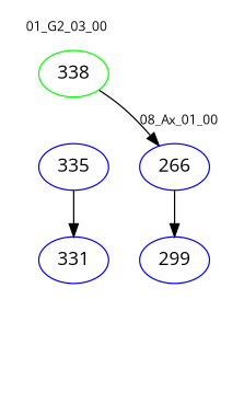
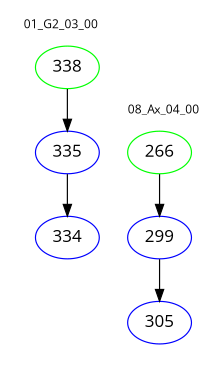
  digraph {
    fontname="Open Sans"
    node [color=blue fontname="Open Sans"]
    edge [color=black fontname="Open Sans"]
-   n1 [label=266]
+   n1 [color=green label=266]
    n2 [label=299]
+   n3 [label=305]
    n4 [color=green label=338]
    n5 [label=335]
-   n6 [label=331]
+   n6 [label=334]
    subgraph cluster_1 {
      color=white
      fontsize=10
-     label="08_Ax_01_00"
+     label="08_Ax_04_00"
      n1
      n2
+     n3
    }
    subgraph cluster_2 {
      color=white
      fontsize=10
      label="01_G2_03_00"
      n4
      n5
      n6
    }
    n1 -> n2
-   n4 -> n1
+   n2 -> n3
+   n4 -> n5
    n5 -> n6
  }
